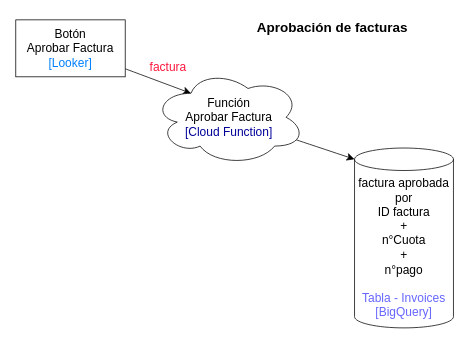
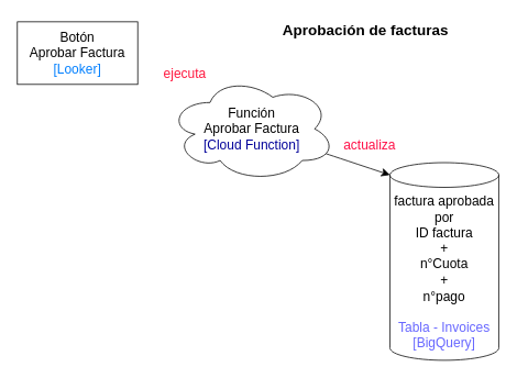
  <mxCell id="0" />
  <mxCell id="1" parent="0" />
- <mxCell id="2" style="edgeStyle=none;curved=1;rounded=0;orthogonalLoop=1;jettySize=auto;html=1;entryX=0.25;entryY=0.25;entryDx=0;entryDy=0;entryPerimeter=0;fontSize=12;startSize=8;endSize=8;" parent="1" source="3" target="5" edge="1"><mxGeometry relative="1" as="geometry" /></mxCell>
  <mxCell id="3" value="Botón&lt;br&gt;Aprobar Factura&lt;br&gt;&lt;font color=&quot;#007fff&quot;&gt;[Looker]&lt;/font&gt;" style="rounded=0;whiteSpace=wrap;html=1;fontSize=16;" parent="1" vertex="1"><mxGeometry x="20" y="26" width="146" height="76" as="geometry" /></mxCell>
  <mxCell id="4" style="edgeStyle=none;curved=1;rounded=0;orthogonalLoop=1;jettySize=auto;html=1;entryX=0;entryY=0;entryDx=0;entryDy=15;entryPerimeter=0;fontSize=12;startSize=8;endSize=8;" parent="1" source="5" target="6" edge="1"><mxGeometry relative="1" as="geometry" /></mxCell>
  <mxCell id="5" value="Función&lt;br&gt;Aprobar Factura&lt;br&gt;&lt;font color=&quot;#000099&quot;&gt;[Cloud Function]&lt;/font&gt;" style="ellipse;shape=cloud;whiteSpace=wrap;html=1;fontSize=16;" parent="1" vertex="1"><mxGeometry x="203" y="92" width="203" height="128" as="geometry" /></mxCell>
  <mxCell id="6" value="factura aprobada por &lt;br&gt;ID factura&lt;br&gt;+&lt;br&gt;n°Cuota&lt;br&gt;+&lt;br&gt;n°pago&lt;br&gt;&lt;br&gt;&lt;font color=&quot;#6666ff&quot;&gt;Tabla - Invoices [BigQuery]&lt;/font&gt;" style="shape=cylinder3;whiteSpace=wrap;html=1;boundedLbl=1;backgroundOutline=1;size=15;fontSize=16;" parent="1" vertex="1"><mxGeometry x="472" y="197" width="132" height="240" as="geometry" /></mxCell>
  <mxCell id="7" value="Aprobación de facturas" style="text;html=1;align=center;verticalAlign=middle;resizable=0;points=[];autosize=1;strokeColor=none;fillColor=none;fontSize=18;fontStyle=1" parent="1" vertex="1"><mxGeometry x="332" y="20" width="219" height="34" as="geometry" /></mxCell>
- <mxCell id="8" value="factura" style="text;html=1;align=center;verticalAlign=middle;resizable=0;points=[];autosize=1;strokeColor=none;fillColor=none;fontSize=16;fontColor=#FF173E;" parent="1" vertex="1"><mxGeometry x="188" y="73" width="70" height="31" as="geometry" /></mxCell>
+ <mxCell id="8" value="ejecuta" style="text;html=1;align=center;verticalAlign=middle;resizable=0;points=[];autosize=1;strokeColor=none;fillColor=none;fontSize=16;fontColor=#FF173E;" parent="1" vertex="1"><mxGeometry x="188" y="73" width="70" height="31" as="geometry" /></mxCell>
+ <mxCell id="9" value="actualiza" style="text;html=1;align=center;verticalAlign=middle;resizable=0;points=[];autosize=1;strokeColor=none;fillColor=none;fontSize=16;fontColor=#FF0F47;" parent="1" vertex="1"><mxGeometry x="406" y="160" width="81" height="31" as="geometry" /></mxCell>
